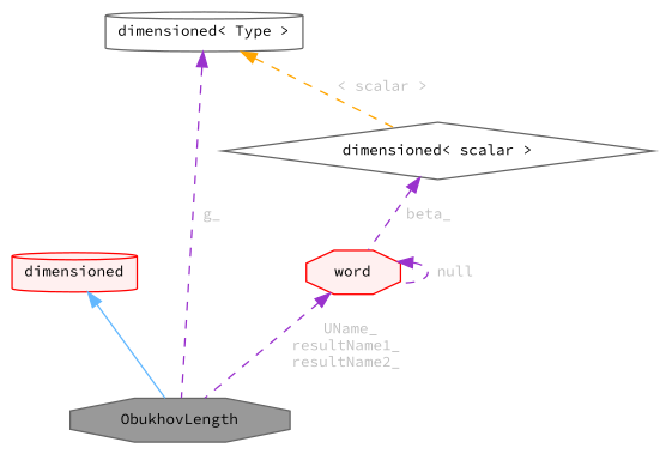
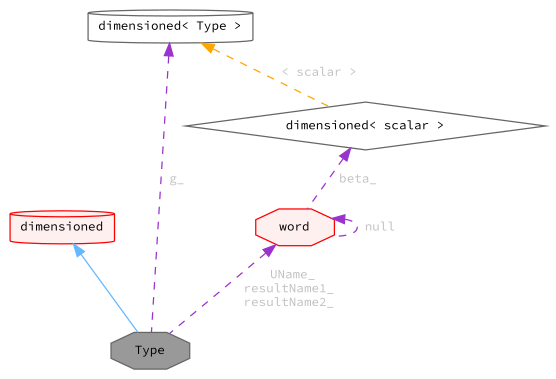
  digraph {
    fontname="Source Code Pro"
    node [color=gray40 fillcolor="#FFF0F0" fontname="Source Code Pro" fontsize=10 shape=octagon style=filled]
    edge [color=darkorchid3 dir=back fontname="Source Code Pro" fontsize=10 labelfontname=Helvetica labelfontsize=10 style=dashed fontcolor=grey]
-   n1 [fillcolor=grey60 fontcolor=black height=0.2 label=ObukhovLength width=0.4]
+   n1 [fillcolor=grey60 fontcolor=black height=0.2 label=Type width=0.4]
    n2 [color=red height=0.2 label=dimensioned shape=cylinder width=0.4]
    n3 [color=red height=0.2 label=word width=0.4]
    n4 [fillcolor=white height=0.2 label="dimensioned\< scalar \>" shape=diamond width=0.4]
    n5 [fillcolor=white height=0.2 label="dimensioned\< Type \>" shape=cylinder width=0.4]
    n2 -> n1 [color=steelblue1 style=solid fontcolor=""]
    n3 -> n1 [label=" UName_\nresultName1_\nresultName2_"]
    n3 -> n3 [label=" null"]
    n4 -> n3 [label=" beta_"]
    n5 -> n1 [label=" g_"]
    n5 -> n4 [color=orange label=" \< scalar \>"]
  }
